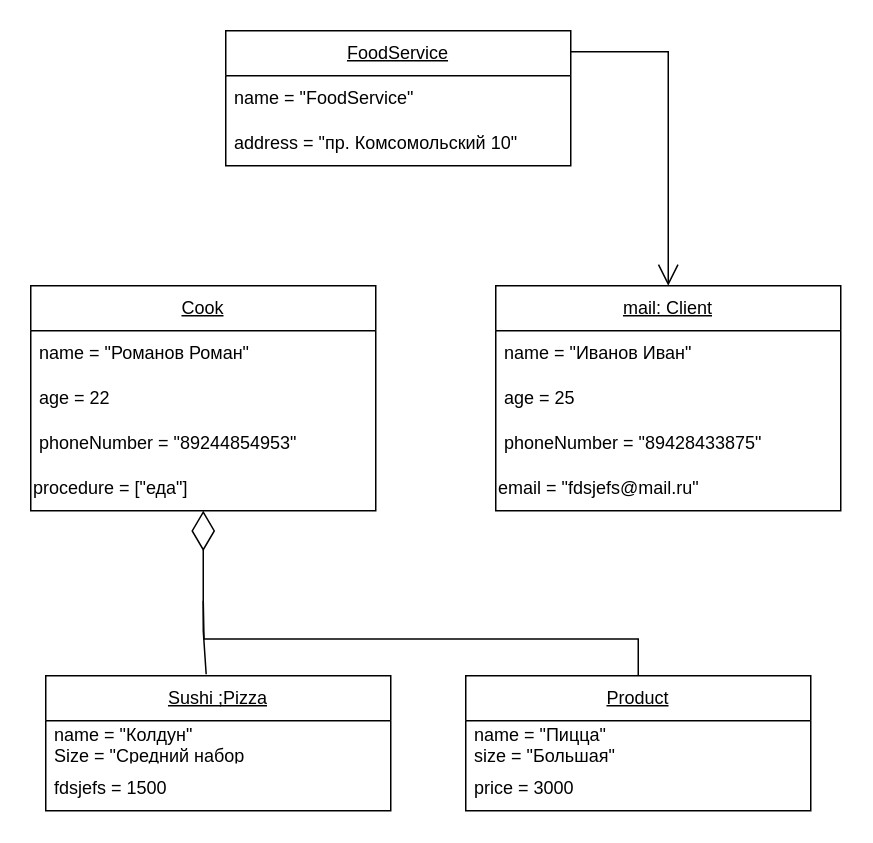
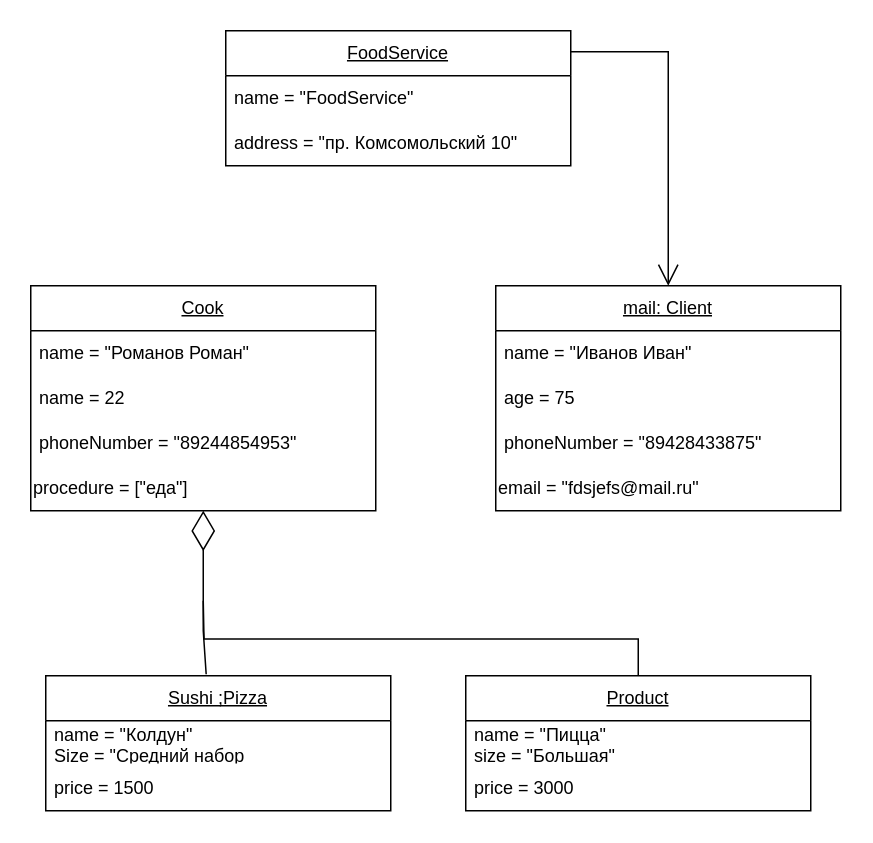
  <mxCell id="0" />
  <mxCell id="1" parent="0" />
  <mxCell id="2" value="&lt;u&gt;FoodService&lt;/u&gt;" style="swimlane;fontStyle=0;childLayout=stackLayout;horizontal=1;startSize=30;horizontalStack=0;resizeParent=1;resizeParentMax=0;resizeLast=0;collapsible=1;marginBottom=0;whiteSpace=wrap;html=1;" parent="1" vertex="1"><mxGeometry x="150" y="20" width="230" height="90" as="geometry" /></mxCell>
  <mxCell id="3" value="name = &quot;FoodService&quot;" style="text;strokeColor=none;fillColor=none;align=left;verticalAlign=middle;spacingLeft=4;spacingRight=4;overflow=hidden;points=[[0,0.5],[1,0.5]];portConstraint=eastwest;rotatable=0;whiteSpace=wrap;html=1;" parent="2" vertex="1"><mxGeometry y="30" width="230" height="30" as="geometry" /></mxCell>
  <mxCell id="4" value="address = &quot;пр. Комсомольский 10&quot;" style="text;strokeColor=none;fillColor=none;align=left;verticalAlign=middle;spacingLeft=4;spacingRight=4;overflow=hidden;points=[[0,0.5],[1,0.5]];portConstraint=eastwest;rotatable=0;whiteSpace=wrap;html=1;" parent="2" vertex="1"><mxGeometry y="60" width="230" height="30" as="geometry" /></mxCell>
  <mxCell id="5" value="&lt;u&gt;Cook&lt;/u&gt;" style="swimlane;fontStyle=0;childLayout=stackLayout;horizontal=1;startSize=30;horizontalStack=0;resizeParent=1;resizeParentMax=0;resizeLast=0;collapsible=1;marginBottom=0;whiteSpace=wrap;html=1;" parent="1" vertex="1"><mxGeometry x="20" y="190" width="230" height="150" as="geometry" /></mxCell>
  <mxCell id="6" value="name = &quot;Романов Роман&quot;" style="text;strokeColor=none;fillColor=none;align=left;verticalAlign=middle;spacingLeft=4;spacingRight=4;overflow=hidden;points=[[0,0.5],[1,0.5]];portConstraint=eastwest;rotatable=0;whiteSpace=wrap;html=1;" parent="5" vertex="1"><mxGeometry y="30" width="230" height="30" as="geometry" /></mxCell>
- <mxCell id="7" value="age = 22" style="text;strokeColor=none;fillColor=none;align=left;verticalAlign=middle;spacingLeft=4;spacingRight=4;overflow=hidden;points=[[0,0.5],[1,0.5]];portConstraint=eastwest;rotatable=0;whiteSpace=wrap;html=1;" parent="5" vertex="1"><mxGeometry y="60" width="230" height="30" as="geometry" /></mxCell>
+ <mxCell id="7" value="name = 22" style="text;strokeColor=none;fillColor=none;align=left;verticalAlign=middle;spacingLeft=4;spacingRight=4;overflow=hidden;points=[[0,0.5],[1,0.5]];portConstraint=eastwest;rotatable=0;whiteSpace=wrap;html=1;" parent="5" vertex="1"><mxGeometry y="60" width="230" height="30" as="geometry" /></mxCell>
  <mxCell id="8" value="phoneNumber = &quot;89244854953&quot;" style="text;strokeColor=none;fillColor=none;align=left;verticalAlign=middle;spacingLeft=4;spacingRight=4;overflow=hidden;points=[[0,0.5],[1,0.5]];portConstraint=eastwest;rotatable=0;whiteSpace=wrap;html=1;" parent="5" vertex="1"><mxGeometry y="90" width="230" height="30" as="geometry" /></mxCell>
  <mxCell id="9" value="procedure = [&quot;еда&quot;]" style="text;html=1;strokeColor=none;fillColor=none;align=left;verticalAlign=middle;whiteSpace=wrap;rounded=0;" parent="5" vertex="1"><mxGeometry y="120" width="230" height="30" as="geometry" /></mxCell>
  <mxCell id="10" value="&lt;u&gt;mail: Client&lt;/u&gt;" style="swimlane;fontStyle=0;childLayout=stackLayout;horizontal=1;startSize=30;horizontalStack=0;resizeParent=1;resizeParentMax=0;resizeLast=0;collapsible=1;marginBottom=0;whiteSpace=wrap;html=1;" parent="1" vertex="1"><mxGeometry x="330" y="190" width="230" height="150" as="geometry" /></mxCell>
  <mxCell id="11" value="name = &quot;Иванов Иван&quot;" style="text;strokeColor=none;fillColor=none;align=left;verticalAlign=middle;spacingLeft=4;spacingRight=4;overflow=hidden;points=[[0,0.5],[1,0.5]];portConstraint=eastwest;rotatable=0;whiteSpace=wrap;html=1;" parent="10" vertex="1"><mxGeometry y="30" width="230" height="30" as="geometry" /></mxCell>
- <mxCell id="12" value="age = 25" style="text;strokeColor=none;fillColor=none;align=left;verticalAlign=middle;spacingLeft=4;spacingRight=4;overflow=hidden;points=[[0,0.5],[1,0.5]];portConstraint=eastwest;rotatable=0;whiteSpace=wrap;html=1;" parent="10" vertex="1"><mxGeometry y="60" width="230" height="30" as="geometry" /></mxCell>
+ <mxCell id="12" value="age = 75" style="text;strokeColor=none;fillColor=none;align=left;verticalAlign=middle;spacingLeft=4;spacingRight=4;overflow=hidden;points=[[0,0.5],[1,0.5]];portConstraint=eastwest;rotatable=0;whiteSpace=wrap;html=1;" parent="10" vertex="1"><mxGeometry y="60" width="230" height="30" as="geometry" /></mxCell>
  <mxCell id="13" value="phoneNumber = &quot;89428433875&quot;" style="text;strokeColor=none;fillColor=none;align=left;verticalAlign=middle;spacingLeft=4;spacingRight=4;overflow=hidden;points=[[0,0.5],[1,0.5]];portConstraint=eastwest;rotatable=0;whiteSpace=wrap;html=1;" parent="10" vertex="1"><mxGeometry y="90" width="230" height="30" as="geometry" /></mxCell>
  <mxCell id="14" value="&lt;div style=&quot;&quot;&gt;&lt;span style=&quot;background-color: initial;&quot;&gt;email = &quot;fdsjefs@mail.ru&quot;&lt;/span&gt;&lt;/div&gt;" style="text;html=1;strokeColor=none;fillColor=none;align=left;verticalAlign=middle;whiteSpace=wrap;rounded=0;" parent="10" vertex="1"><mxGeometry y="120" width="230" height="30" as="geometry" /></mxCell>
  <mxCell id="15" value="&lt;u&gt;Sushi ;Pizza&lt;/u&gt;" style="swimlane;fontStyle=0;childLayout=stackLayout;horizontal=1;startSize=30;horizontalStack=0;resizeParent=1;resizeParentMax=0;resizeLast=0;collapsible=1;marginBottom=0;whiteSpace=wrap;html=1;" parent="1" vertex="1"><mxGeometry x="30" y="450" width="230" height="90" as="geometry" /></mxCell>
  <mxCell id="16" value="name = &quot;Колдун&quot;&lt;br&gt;Size = &quot;Средний набор" style="text;strokeColor=none;fillColor=none;align=left;verticalAlign=middle;spacingLeft=4;spacingRight=4;overflow=hidden;points=[[0,0.5],[1,0.5]];portConstraint=eastwest;rotatable=0;whiteSpace=wrap;html=1;" parent="15" vertex="1"><mxGeometry y="30" width="230" height="30" as="geometry" /></mxCell>
- <mxCell id="17" value="fdsjefs = 1500" style="text;strokeColor=none;fillColor=none;align=left;verticalAlign=middle;spacingLeft=4;spacingRight=4;overflow=hidden;points=[[0,0.5],[1,0.5]];portConstraint=eastwest;rotatable=0;whiteSpace=wrap;html=1;" parent="15" vertex="1"><mxGeometry y="60" width="230" height="30" as="geometry" /></mxCell>
+ <mxCell id="17" value="price = 1500" style="text;strokeColor=none;fillColor=none;align=left;verticalAlign=middle;spacingLeft=4;spacingRight=4;overflow=hidden;points=[[0,0.5],[1,0.5]];portConstraint=eastwest;rotatable=0;whiteSpace=wrap;html=1;" parent="15" vertex="1"><mxGeometry y="60" width="230" height="30" as="geometry" /></mxCell>
  <mxCell id="18" value="&lt;u&gt;Product&lt;/u&gt;" style="swimlane;fontStyle=0;childLayout=stackLayout;horizontal=1;startSize=30;horizontalStack=0;resizeParent=1;resizeParentMax=0;resizeLast=0;collapsible=1;marginBottom=0;whiteSpace=wrap;html=1;" parent="1" vertex="1"><mxGeometry x="310" y="450" width="230" height="90" as="geometry" /></mxCell>
  <mxCell id="19" value="name = &quot;Пицца&quot;&lt;br&gt;size = &quot;Большая&quot;" style="text;strokeColor=none;fillColor=none;align=left;verticalAlign=middle;spacingLeft=4;spacingRight=4;overflow=hidden;points=[[0,0.5],[1,0.5]];portConstraint=eastwest;rotatable=0;whiteSpace=wrap;html=1;" parent="18" vertex="1"><mxGeometry y="30" width="230" height="30" as="geometry" /></mxCell>
  <mxCell id="20" value="price = 3000" style="text;strokeColor=none;fillColor=none;align=left;verticalAlign=middle;spacingLeft=4;spacingRight=4;overflow=hidden;points=[[0,0.5],[1,0.5]];portConstraint=eastwest;rotatable=0;whiteSpace=wrap;html=1;" parent="18" vertex="1"><mxGeometry y="60" width="230" height="30" as="geometry" /></mxCell>
  <mxCell id="21" value="" style="endArrow=open;endFill=1;endSize=12;html=1;rounded=0;entryX=0.5;entryY=0;entryDx=0;entryDy=0;edgeStyle=orthogonalEdgeStyle;" parent="1" target="10" edge="1"><mxGeometry width="160" relative="1" as="geometry"><mxPoint x="380" y="34" as="sourcePoint" /><mxPoint x="320" y="300" as="targetPoint" /><Array as="points"><mxPoint x="445" y="34" /></Array></mxGeometry></mxCell>
  <mxCell id="22" value="" style="endArrow=none;html=1;rounded=0;exitX=0.5;exitY=0;exitDx=0;exitDy=0;edgeStyle=orthogonalEdgeStyle;" parent="1" source="18" edge="1"><mxGeometry width="50" height="50" relative="1" as="geometry"><mxPoint x="220" y="320" as="sourcePoint" /><mxPoint x="135" y="400" as="targetPoint" /></mxGeometry></mxCell>
  <mxCell id="23" value="" style="endArrow=diamondThin;endFill=0;endSize=24;html=1;rounded=0;exitX=0.465;exitY=-0.011;exitDx=0;exitDy=0;exitPerimeter=0;entryX=0.5;entryY=1;entryDx=0;entryDy=0;" parent="1" source="15" target="9" edge="1"><mxGeometry width="160" relative="1" as="geometry"><mxPoint x="90" y="300" as="sourcePoint" /><mxPoint x="135" y="370" as="targetPoint" /><Array as="points"><mxPoint x="135" y="420" /><mxPoint x="135" y="390" /></Array></mxGeometry></mxCell>
